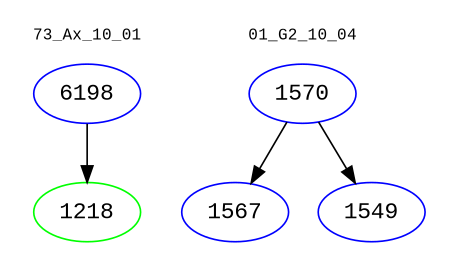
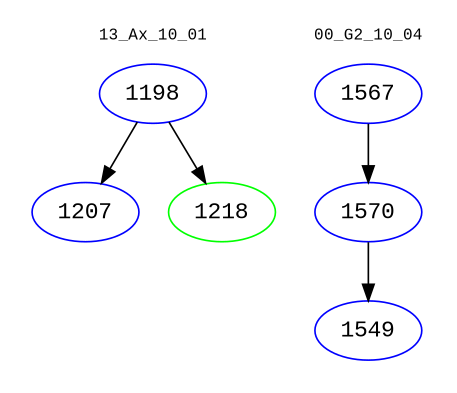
  digraph {
    fontname="Liberation Mono"
    node [color=blue fontname="Liberation Mono"]
    edge [color=black fontname="Liberation Mono"]
-   n1 [label=6198]
+   n1 [label=1198]
+   n2 [label=1207]
    n3 [color=green label=1218]
    n4 [label=1570]
    n5 [label=1567]
    n6 [label=1549]
    subgraph cluster_1 {
      color=white
      fontsize=10
-     label="73_Ax_10_01"
+     label="13_Ax_10_01"
      n1
+     n2
      n3
    }
    subgraph cluster_2 {
      color=white
      fontsize=10
-     label="01_G2_10_04"
+     label="00_G2_10_04"
      n4
      n5
      n6
    }
+   n1 -> n2
    n1 -> n3
-   n4 -> n5
+   n5 -> n4
    n4 -> n6
  }
